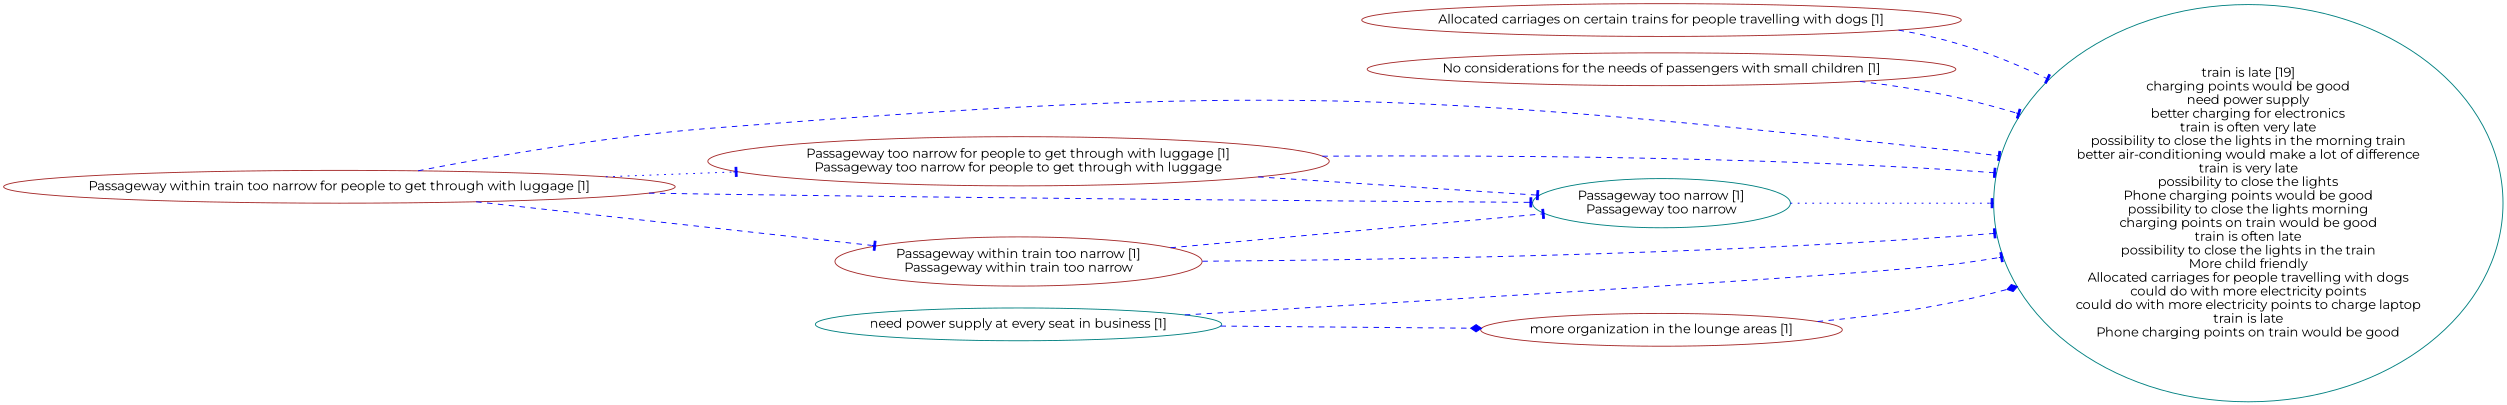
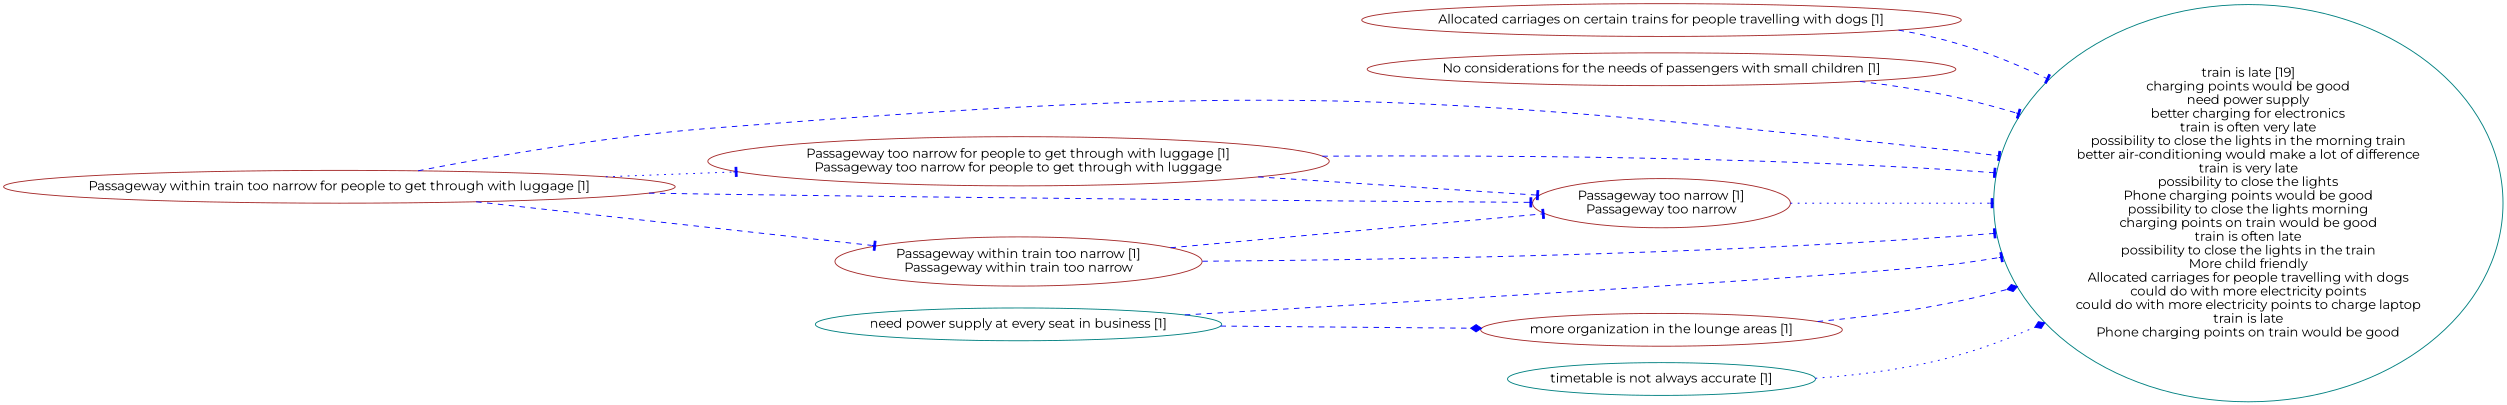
  digraph {
    fontname=Montserrat
    rankdir=LR
    node [color=brown fontname=Montserrat]
    edge [arrowhead=tee color=blue fontname=Montserrat style=dashed]
    "train is late [19]\ncharging points would be good\nneed power supply\nbetter charging for electronics\ntrain is often very late\npossibility to close the lights in the morning train\nbetter air-conditioning would make a lot of difference\ntrain is very late\npossibility to close the lights\nPhone charging points would be good\npossibility to close the lights morning\ncharging points on train would be good\ntrain is often late\npossibility to close the lights in the train\nMore child friendly\nAllocated carriages for people travelling with dogs\ncould do with more electricity points\ncould do with more electricity points to charge laptop\ntrain is late\nPhone charging points on train would be good" [color=teal]
    "Allocated carriages on certain trains for people travelling with dogs [1]"
    "No considerations for the needs of passengers with small children [1]"
    "Passageway within train too narrow for people to get through with luggage [1]"
    "Passageway too narrow for people to get through with luggage [1]\nPassageway too narrow for people to get through with luggage"
-   "Passageway too narrow [1]\nPassageway too narrow" [color=teal]
+   "Passageway too narrow [1]\nPassageway too narrow"
    "Passageway within train too narrow [1]\nPassageway within train too narrow"
    "more organization in the lounge areas [1]"
    "need power supply at every seat in business [1]" [color=teal]
+   "timetable is not always accurate [1]" [color=teal]
    "Allocated carriages on certain trains for people travelling with dogs [1]" -> "train is late [19]\ncharging points would be good\nneed power supply\nbetter charging for electronics\ntrain is often very late\npossibility to close the lights in the morning train\nbetter air-conditioning would make a lot of difference\ntrain is very late\npossibility to close the lights\nPhone charging points would be good\npossibility to close the lights morning\ncharging points on train would be good\ntrain is often late\npossibility to close the lights in the train\nMore child friendly\nAllocated carriages for people travelling with dogs\ncould do with more electricity points\ncould do with more electricity points to charge laptop\ntrain is late\nPhone charging points on train would be good"
    "No considerations for the needs of passengers with small children [1]" -> "train is late [19]\ncharging points would be good\nneed power supply\nbetter charging for electronics\ntrain is often very late\npossibility to close the lights in the morning train\nbetter air-conditioning would make a lot of difference\ntrain is very late\npossibility to close the lights\nPhone charging points would be good\npossibility to close the lights morning\ncharging points on train would be good\ntrain is often late\npossibility to close the lights in the train\nMore child friendly\nAllocated carriages for people travelling with dogs\ncould do with more electricity points\ncould do with more electricity points to charge laptop\ntrain is late\nPhone charging points on train would be good"
    "Passageway within train too narrow for people to get through with luggage [1]" -> "train is late [19]\ncharging points would be good\nneed power supply\nbetter charging for electronics\ntrain is often very late\npossibility to close the lights in the morning train\nbetter air-conditioning would make a lot of difference\ntrain is very late\npossibility to close the lights\nPhone charging points would be good\npossibility to close the lights morning\ncharging points on train would be good\ntrain is often late\npossibility to close the lights in the train\nMore child friendly\nAllocated carriages for people travelling with dogs\ncould do with more electricity points\ncould do with more electricity points to charge laptop\ntrain is late\nPhone charging points on train would be good"
    "Passageway within train too narrow for people to get through with luggage [1]" -> "Passageway too narrow for people to get through with luggage [1]\nPassageway too narrow for people to get through with luggage" [style=dotted]
    "Passageway within train too narrow for people to get through with luggage [1]" -> "Passageway too narrow [1]\nPassageway too narrow"
    "Passageway within train too narrow for people to get through with luggage [1]" -> "Passageway within train too narrow [1]\nPassageway within train too narrow"
    "Passageway too narrow for people to get through with luggage [1]\nPassageway too narrow for people to get through with luggage" -> "train is late [19]\ncharging points would be good\nneed power supply\nbetter charging for electronics\ntrain is often very late\npossibility to close the lights in the morning train\nbetter air-conditioning would make a lot of difference\ntrain is very late\npossibility to close the lights\nPhone charging points would be good\npossibility to close the lights morning\ncharging points on train would be good\ntrain is often late\npossibility to close the lights in the train\nMore child friendly\nAllocated carriages for people travelling with dogs\ncould do with more electricity points\ncould do with more electricity points to charge laptop\ntrain is late\nPhone charging points on train would be good"
    "Passageway too narrow for people to get through with luggage [1]\nPassageway too narrow for people to get through with luggage" -> "Passageway too narrow [1]\nPassageway too narrow"
    "Passageway too narrow [1]\nPassageway too narrow" -> "train is late [19]\ncharging points would be good\nneed power supply\nbetter charging for electronics\ntrain is often very late\npossibility to close the lights in the morning train\nbetter air-conditioning would make a lot of difference\ntrain is very late\npossibility to close the lights\nPhone charging points would be good\npossibility to close the lights morning\ncharging points on train would be good\ntrain is often late\npossibility to close the lights in the train\nMore child friendly\nAllocated carriages for people travelling with dogs\ncould do with more electricity points\ncould do with more electricity points to charge laptop\ntrain is late\nPhone charging points on train would be good" [style=dotted]
    "Passageway within train too narrow [1]\nPassageway within train too narrow" -> "train is late [19]\ncharging points would be good\nneed power supply\nbetter charging for electronics\ntrain is often very late\npossibility to close the lights in the morning train\nbetter air-conditioning would make a lot of difference\ntrain is very late\npossibility to close the lights\nPhone charging points would be good\npossibility to close the lights morning\ncharging points on train would be good\ntrain is often late\npossibility to close the lights in the train\nMore child friendly\nAllocated carriages for people travelling with dogs\ncould do with more electricity points\ncould do with more electricity points to charge laptop\ntrain is late\nPhone charging points on train would be good"
    "Passageway within train too narrow [1]\nPassageway within train too narrow" -> "Passageway too narrow [1]\nPassageway too narrow"
    "more organization in the lounge areas [1]" -> "train is late [19]\ncharging points would be good\nneed power supply\nbetter charging for electronics\ntrain is often very late\npossibility to close the lights in the morning train\nbetter air-conditioning would make a lot of difference\ntrain is very late\npossibility to close the lights\nPhone charging points would be good\npossibility to close the lights morning\ncharging points on train would be good\ntrain is often late\npossibility to close the lights in the train\nMore child friendly\nAllocated carriages for people travelling with dogs\ncould do with more electricity points\ncould do with more electricity points to charge laptop\ntrain is late\nPhone charging points on train would be good" [arrowhead=diamond]
    "need power supply at every seat in business [1]" -> "train is late [19]\ncharging points would be good\nneed power supply\nbetter charging for electronics\ntrain is often very late\npossibility to close the lights in the morning train\nbetter air-conditioning would make a lot of difference\ntrain is very late\npossibility to close the lights\nPhone charging points would be good\npossibility to close the lights morning\ncharging points on train would be good\ntrain is often late\npossibility to close the lights in the train\nMore child friendly\nAllocated carriages for people travelling with dogs\ncould do with more electricity points\ncould do with more electricity points to charge laptop\ntrain is late\nPhone charging points on train would be good"
    "need power supply at every seat in business [1]" -> "more organization in the lounge areas [1]" [arrowhead=diamond]
+   "timetable is not always accurate [1]" -> "train is late [19]\ncharging points would be good\nneed power supply\nbetter charging for electronics\ntrain is often very late\npossibility to close the lights in the morning train\nbetter air-conditioning would make a lot of difference\ntrain is very late\npossibility to close the lights\nPhone charging points would be good\npossibility to close the lights morning\ncharging points on train would be good\ntrain is often late\npossibility to close the lights in the train\nMore child friendly\nAllocated carriages for people travelling with dogs\ncould do with more electricity points\ncould do with more electricity points to charge laptop\ntrain is late\nPhone charging points on train would be good" [arrowhead=diamond style=dotted]
  }
